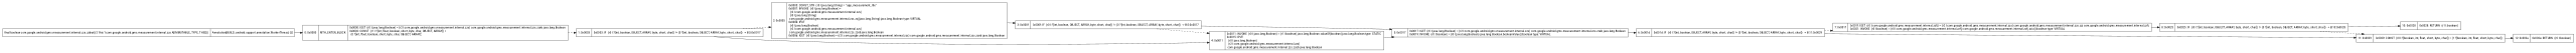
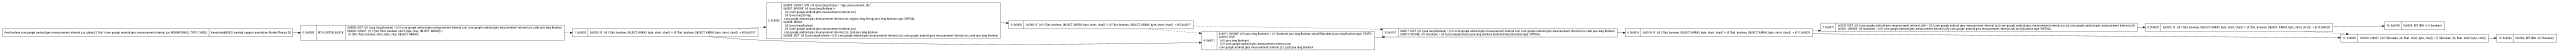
  digraph {
    fontname="Roboto Condensed"
    rankdir=LR
    node [fontname="Roboto Condensed" shape=record]
    edge [fontname="Roboto Condensed"]
    n1 [label="{0\:\ 0x0000|MTH_ENTER_BLOCK\l|0x0000: IGET  (r0 I:java.lang.Boolean) = (r2 I:com.google.android.gms.measurement.internal.zzs) com.google.android.gms.measurement.internal.zzs.zzeb java.lang.Boolean \l0x0002: CONST  (r1 I:?[int, float, boolean, short, byte, char, OBJECT, ARRAY]) = \l  (0 ?[int, float, boolean, short, byte, char, OBJECT, ARRAY])\l \l}"]
    n2 [label="{1\:\ 0x0003|0x0003: IF  (r0 I:?[int, boolean, OBJECT, ARRAY, byte, short, char]) != (0 ?[int, boolean, OBJECT, ARRAY, byte, short, char])  \-\> B:5:0x0017 \l}"]
-   n3 [label="{2\:\ 0x0005|0x0005: CONST_STR  (r0 I:java.lang.String) =  \"app_measurement_lite\" \l0x0007: INVOKE  (r0 I:java.lang.Boolean) = \l  (r2 I:com.google.android.gms.measurement.internal.zzs)\l  (r0 I:java.lang.String)\l com.google.android.gms.measurement.internal.zzs.zzj(java.lang.String):java.lang.Boolean type: VIRTUAL \l0x000b: IPUT  \l  (r0 I:java.lang.Boolean)\l  (r2 I:com.google.android.gms.measurement.internal.zzs)\l com.google.android.gms.measurement.internal.zzs.zzeb java.lang.Boolean \l0x000d: IGET  (r0 I:java.lang.Boolean) = (r2 I:com.google.android.gms.measurement.internal.zzs) com.google.android.gms.measurement.internal.zzs.zzeb java.lang.Boolean \l}"]
+   n3 [label="{2\:\ 0x0005|0x0005: CONST_STR  (r0 I:java.lang.String) =  \"app_measurement_lite\" \l0x0007: INVOKE  (r0 I:java.lang.Boolean) = \l  (r2 I:com.google.android.gms.measurement.internal.zzs)\l  (r0 I:java.lang.String)\l com.google.android.gms.measurement.internal.zzs.zzj(java.lang.String):java.lang.Boolean type: VIRTUAL \l0x000b: ARRAY  \l  (r0 I:java.lang.Boolean)\l  (r2 I:com.google.android.gms.measurement.internal.zzs)\l com.google.android.gms.measurement.internal.zzs.zzeb java.lang.Boolean \l0x000d: IGET  (r0 I:java.lang.Boolean) = (r2 I:com.google.android.gms.measurement.internal.zzs) com.google.android.gms.measurement.internal.zzs.zzeb java.lang.Boolean \l}"]
    n4 [label="{4\:\ 0x0011|0x0011: INVOKE  (r0 I:java.lang.Boolean) = (r1 I:boolean) java.lang.Boolean.valueOf(boolean):java.lang.Boolean type: STATIC \l0x0015: IPUT  \l  (r0 I:java.lang.Boolean)\l  (r2 I:com.google.android.gms.measurement.internal.zzs)\l com.google.android.gms.measurement.internal.zzs.zzeb java.lang.Boolean \l}"]
    n5 [label="{3\:\ 0x000f|0x000f: IF  (r0 I:?[int, boolean, OBJECT, ARRAY, byte, short, char]) != (0 ?[int, boolean, OBJECT, ARRAY, byte, short, char])  \-\> B:5:0x0017 \l}"]
    n6 [label="{5\:\ 0x0017|0x0017: IGET  (r0 I:java.lang.Boolean) = (r2 I:com.google.android.gms.measurement.internal.zzs) com.google.android.gms.measurement.internal.zzs.zzeb java.lang.Boolean \l0x0019: INVOKE  (r0 I:boolean) = (r0 I:java.lang.Boolean) java.lang.Boolean.booleanValue():boolean type: VIRTUAL \l}"]
    n7 [label="{6\:\ 0x001d|0x001d: IF  (r0 I:?[int, boolean, OBJECT, ARRAY, byte, short, char]) != (0 ?[int, boolean, OBJECT, ARRAY, byte, short, char])  \-\> B:11:0x0029 \l}"]
    n8 [label="{7\:\ 0x001f|0x001f: IGET  (r0 I:com.google.android.gms.measurement.internal.zzfj) = (r2 I:com.google.android.gms.measurement.internal.zzs) com.google.android.gms.measurement.internal.zzs.zzj com.google.android.gms.measurement.internal.zzfj \l0x0021: INVOKE  (r0 I:boolean) = (r0 I:com.google.android.gms.measurement.internal.zzfj) com.google.android.gms.measurement.internal.zzfj.zzia():boolean type: VIRTUAL \l}"]
    n9 [label="{11\:\ 0x0029|0x0029: CONST  (r0 I:?[boolean, int, float, short, byte, char]) = (1 ?[boolean, int, float, short, byte, char]) \l}"]
    n10 [label="{8\:\ 0x0025|0x0025: IF  (r0 I:?[int, boolean, OBJECT, ARRAY, byte, short, char]) != (0 ?[int, boolean, OBJECT, ARRAY, byte, short, char])  \-\> B:10:0x0028 \l}"]
    n11 [label="{12\:\ 0x002a|0x002a: RETURN  (r0 I:boolean) \l}"]
    n12 [label="{10\:\ 0x0028|0x0028: RETURN  (r1 I:boolean) \l}"]
    n13 [label="{final boolean com.google.android.gms.measurement.internal.zzs.zzbw((r2 'this' I:com.google.android.gms.measurement.internal.zzs A[IMMUTABLE_TYPE, THIS]))  | Annotation[BUILD, android.support.annotation.WorkerThread, \{\}]\l}"]
    n1 -> n2 [style=dashed]
    n2 -> n3 [style=dashed]
    n2 -> n4
    n3 -> n5
    n4 -> n6
    n5 -> n4 [style=dashed]
-   n5 -> n6
+   n5 -> n6 [style=dashed]
    n6 -> n7
    n7 -> n8 [style=dashed]
    n7 -> n9
    n8 -> n10
    n9 -> n11
    n10 -> n9 [style=dashed]
    n10 -> n12
    n13 -> n1
  }
